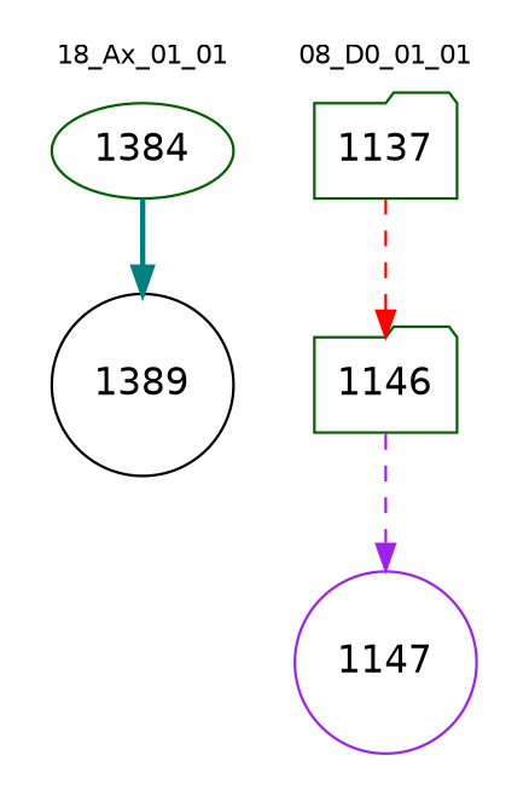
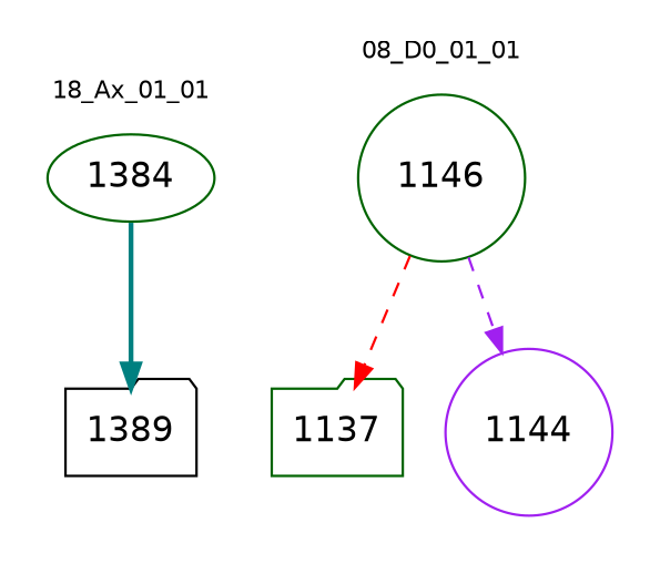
  digraph {
    fontname="DejaVu Sans"
    node [color=darkgreen fontname="DejaVu Sans" shape=folder]
    edge [fontname="DejaVu Sans" style=dashed]
    n1 [label=1384 shape=ellipse]
-   n2 [color=black label=1389 shape=circle]
-   n3 [label=1146]
+   n2 [color=black label=1389]
+   n3 [label=1146 shape=circle]
    n4 [label=1137]
-   n5 [color=purple label=1147 shape=circle]
+   n5 [color=purple label=1144 shape=circle]
    subgraph cluster_1 {
      color=white
      fontsize=10
      label="18_Ax_01_01"
      n1
      n2
    }
    subgraph cluster_2 {
      color=white
      fontsize=10
      label="08_D0_01_01"
      n3
      n4
      n5
    }
    n1 -> n2 [color=teal style=bold]
-   n4 -> n3 [color=red]
+   n3 -> n4 [color=red]
    n3 -> n5 [color=purple]
  }
